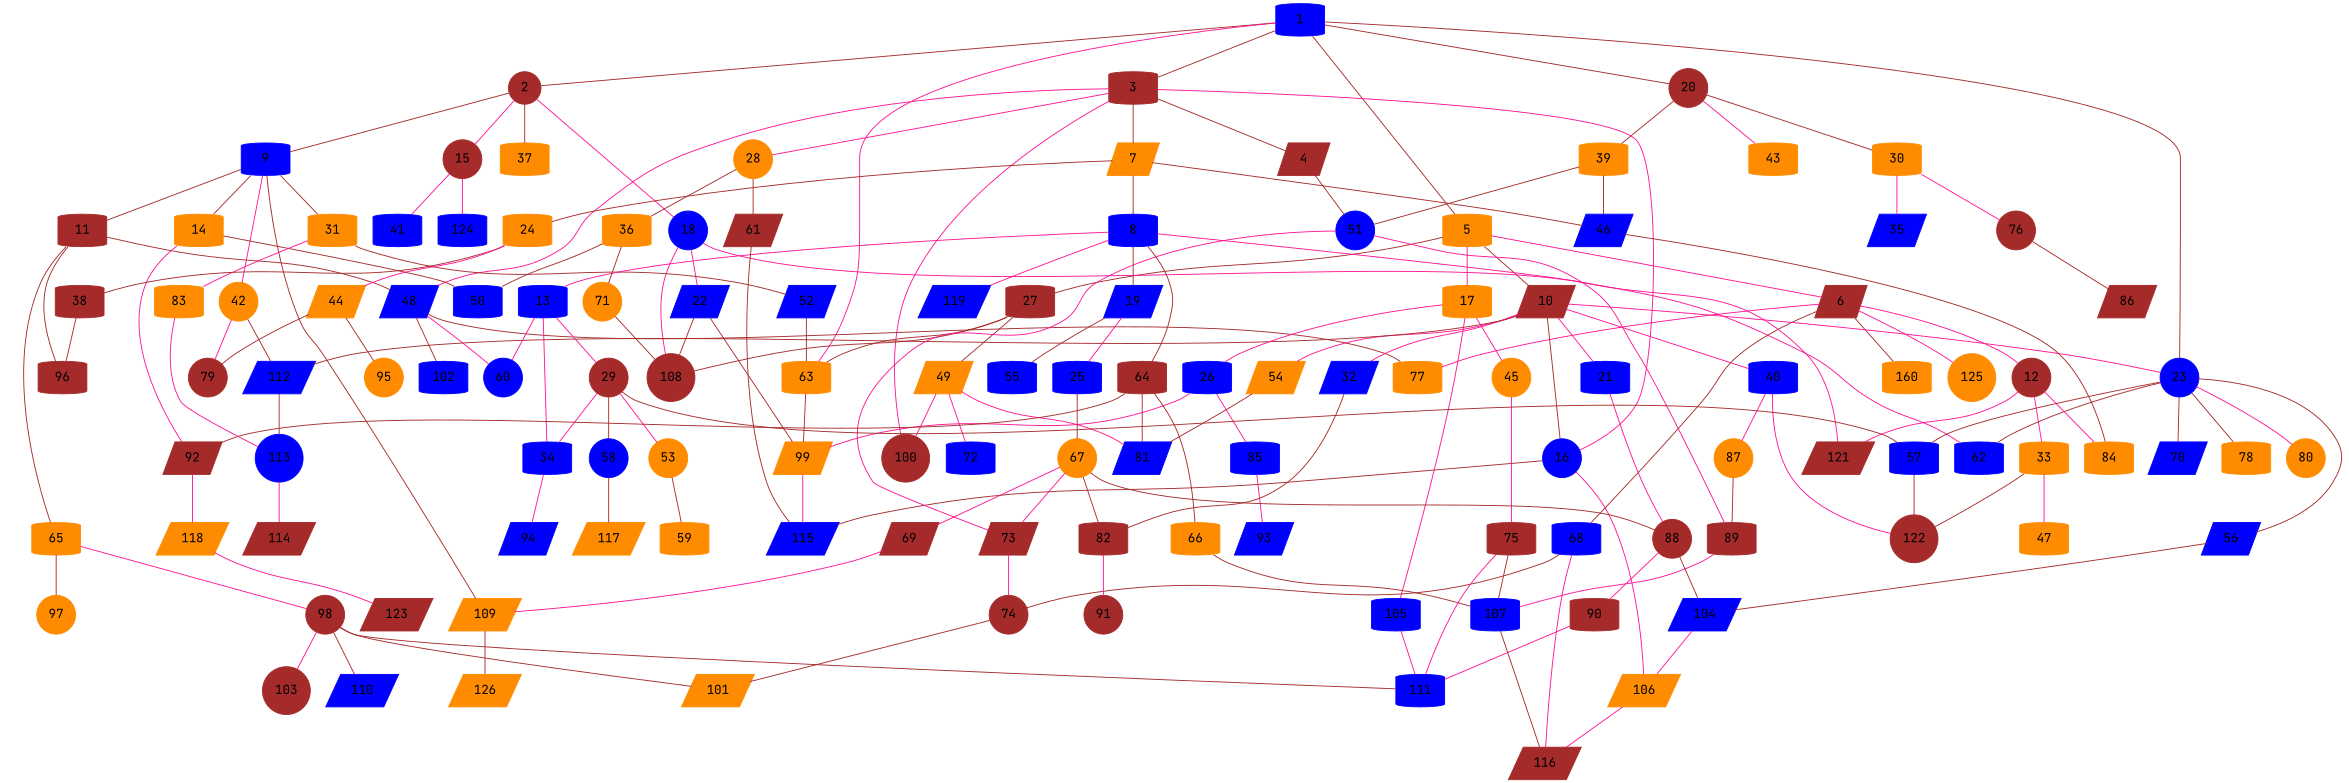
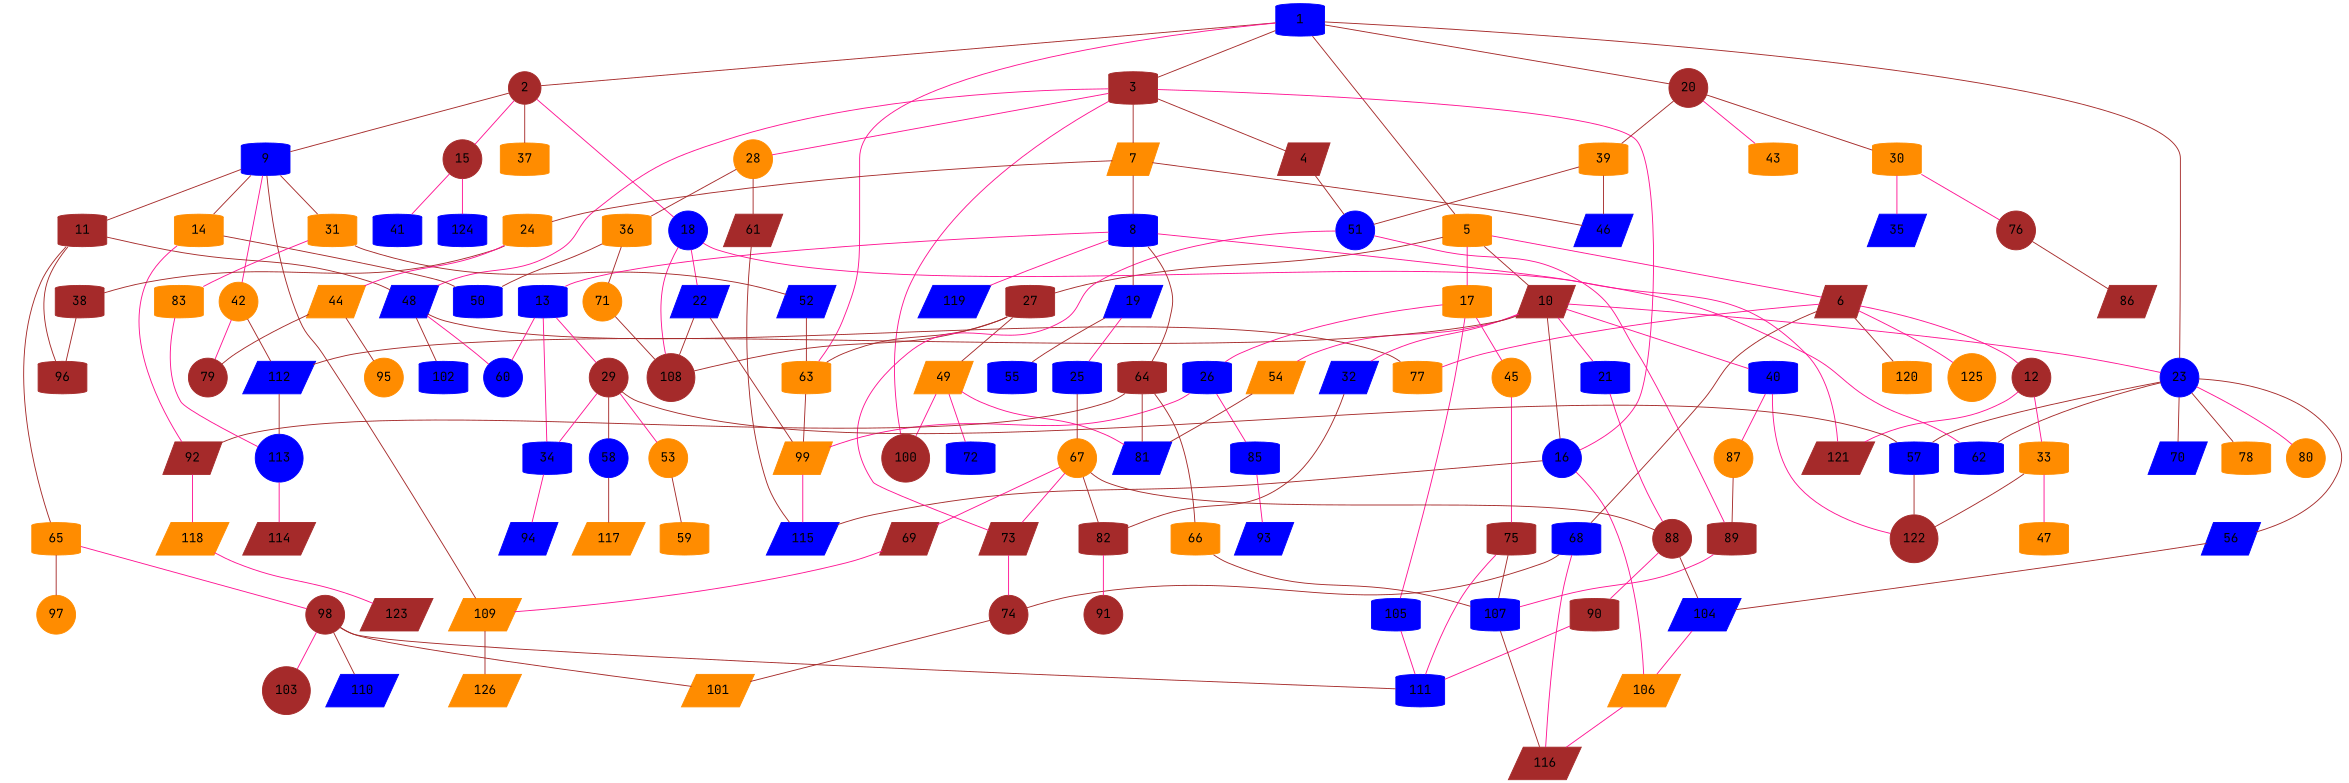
  graph {
    fontname="JetBrains Mono"
    node [color=blue fontname="JetBrains Mono" shape=cylinder style=filled]
    edge [color=brown fontname="JetBrains Mono"]
    2 [color=brown shape=circle]
    1
    3 [color=brown]
    5 [color=darkorange]
    20 [color=brown shape=circle]
    23 [shape=circle]
    63 [color=darkorange]
    9
    15 [color=brown shape=circle]
    18 [shape=circle]
    37 [color=darkorange]
    4 [color=brown shape=parallelogram]
    7 [color=darkorange shape=parallelogram]
    16 [shape=circle]
    28 [color=darkorange shape=circle]
    48 [shape=parallelogram]
    100 [color=brown shape=circle]
    6 [color=brown shape=parallelogram]
    10 [color=brown shape=parallelogram]
    17 [color=darkorange]
    27 [color=brown]
    30 [color=darkorange]
    39 [color=darkorange]
    43 [color=darkorange]
    62
    56 [shape=parallelogram]
    57
    70 [shape=parallelogram]
    78 [color=darkorange]
    80 [color=darkorange shape=circle]
    99 [color=darkorange shape=parallelogram]
    11 [color=brown]
    14 [color=darkorange]
    31 [color=darkorange]
    42 [color=darkorange shape=circle]
    109 [color=darkorange shape=parallelogram]
    41
    124
    22 [shape=parallelogram]
    108 [color=brown shape=circle]
    51 [shape=circle]
    8
    24 [color=darkorange]
    46 [shape=parallelogram]
    106 [color=darkorange shape=parallelogram]
    115 [shape=parallelogram]
    36 [color=darkorange]
    61 [color=brown shape=parallelogram]
    77 [color=darkorange]
    60 [shape=circle]
    102
    73 [color=brown shape=parallelogram]
    89 [color=brown]
    12 [color=brown shape=circle]
    68
-   120 [color=darkorange label=160]
+   120 [color=darkorange]
    125 [color=darkorange shape=circle]
    21
    32 [shape=parallelogram]
    40
    54 [color=darkorange shape=parallelogram]
    112 [shape=parallelogram]
    26
    45 [color=darkorange shape=circle]
    105
    49 [color=darkorange shape=parallelogram]
    121 [color=brown shape=parallelogram]
    33 [color=darkorange]
-   84 [color=darkorange]
    74 [color=brown shape=circle]
    116 [color=brown shape=parallelogram]
    13
    19 [shape=parallelogram]
    64 [color=brown]
    119 [shape=parallelogram]
    38 [color=brown]
    44 [color=darkorange shape=parallelogram]
    29 [color=brown shape=circle]
    34
    25
    55
    92 [color=brown shape=parallelogram]
    81 [shape=parallelogram]
    66 [color=darkorange]
    65 [color=darkorange]
    96 [color=brown]
    50
    52 [shape=parallelogram]
    83 [color=darkorange]
    79 [color=brown shape=circle]
    126 [color=darkorange shape=parallelogram]
    88 [color=brown shape=circle]
    82 [color=brown]
    122 [color=brown shape=circle]
    87 [color=darkorange shape=circle]
    113 [shape=circle]
    97 [color=darkorange shape=circle]
    98 [color=brown shape=circle]
    47 [color=darkorange]
    53 [color=darkorange shape=circle]
    58 [shape=circle]
    94 [shape=parallelogram]
    118 [color=darkorange shape=parallelogram]
    85
    75 [color=brown]
    111
    67 [color=darkorange shape=circle]
    35 [shape=parallelogram]
    76 [color=brown shape=circle]
    104 [shape=parallelogram]
    90 [color=brown]
    95 [color=darkorange shape=circle]
    69 [color=brown shape=parallelogram]
    93 [shape=parallelogram]
    72
    71 [color=darkorange shape=circle]
    59 [color=darkorange]
    117 [color=darkorange shape=parallelogram]
    86 [color=brown shape=parallelogram]
    91 [color=brown shape=circle]
    107
    101 [color=darkorange shape=parallelogram]
    103 [color=brown shape=circle]
    110 [shape=parallelogram]
    114 [color=brown shape=parallelogram]
    123 [color=brown shape=parallelogram]
    2 -- 9
    2 -- 15 [color=deeppink]
    2 -- 18 [color=deeppink]
    2 -- 37
    1 -- 2
    1 -- 3
    1 -- 5
    1 -- 20
    1 -- 23
    1 -- 63 [color=deeppink]
    3 -- 4
    3 -- 7
    3 -- 16 [color=deeppink]
    3 -- 28 [color=deeppink]
    3 -- 48 [color=deeppink]
    3 -- 100 [color=deeppink]
    5 -- 6 [color=deeppink]
    5 -- 10
    5 -- 17 [color=deeppink]
    5 -- 27
    20 -- 30
    20 -- 39
    20 -- 43 [color=deeppink]
    23 -- 62
    23 -- 56
    23 -- 57
    23 -- 70
    23 -- 78
    23 -- 80 [color=deeppink]
    63 -- 99
    9 -- 11
    9 -- 14
    9 -- 31
    9 -- 42 [color=deeppink]
    9 -- 109
    15 -- 41 [color=deeppink]
    15 -- 124 [color=deeppink]
    18 -- 62 [color=deeppink]
    18 -- 22 [color=deeppink]
    18 -- 108 [color=deeppink]
    4 -- 51
    7 -- 8
    7 -- 24
    7 -- 46
    16 -- 106 [color=deeppink]
    16 -- 115
    28 -- 36
    28 -- 61
    48 -- 77
    48 -- 60 [color=deeppink]
    48 -- 102
    6 -- 77 [color=deeppink]
    6 -- 12 [color=deeppink]
    6 -- 68
    6 -- 120
    6 -- 125 [color=deeppink]
    10 -- 23 [color=deeppink]
    10 -- 16
    10 -- 21 [color=deeppink]
    10 -- 32 [color=deeppink]
    10 -- 40 [color=deeppink]
    10 -- 54 [color=deeppink]
    10 -- 112
    17 -- 26 [color=deeppink]
    17 -- 45 [color=deeppink]
    17 -- 105 [color=deeppink]
    27 -- 63
    27 -- 108
    27 -- 49
    30 -- 35 [color=deeppink]
    30 -- 76 [color=deeppink]
    39 -- 51
    39 -- 46
    56 -- 104
    57 -- 122
    99 -- 115 [color=deeppink]
    11 -- 48
    11 -- 65
    11 -- 96
    14 -- 92 [color=deeppink]
    14 -- 50
    31 -- 52
    31 -- 83 [color=deeppink]
    42 -- 112
    42 -- 79 [color=deeppink]
    109 -- 126
    22 -- 99
    22 -- 108
    51 -- 73 [color=deeppink]
    51 -- 89 [color=deeppink]
    8 -- 121 [color=deeppink]
    8 -- 13 [color=deeppink]
    8 -- 19
    8 -- 64
    8 -- 119 [color=deeppink]
    24 -- 38
    24 -- 44 [color=deeppink]
-   46 -- 84
    106 -- 116 [color=deeppink]
    36 -- 50
    36 -- 71
    61 -- 115
    73 -- 74 [color=deeppink]
    89 -- 107 [color=deeppink]
    12 -- 121 [color=deeppink]
    12 -- 33 [color=deeppink]
-   12 -- 84 [color=deeppink]
    68 -- 74
    68 -- 116 [color=deeppink]
    21 -- 88 [color=deeppink]
    32 -- 82
    40 -- 122 [color=deeppink]
    40 -- 87 [color=deeppink]
    54 -- 81
    112 -- 113
    26 -- 99 [color=deeppink]
    26 -- 85 [color=deeppink]
    45 -- 75 [color=deeppink]
    105 -- 111 [color=deeppink]
    49 -- 100 [color=deeppink]
    49 -- 81 [color=deeppink]
    49 -- 72 [color=deeppink]
    33 -- 122
    33 -- 47 [color=deeppink]
    74 -- 101
    13 -- 60 [color=deeppink]
    13 -- 29 [color=deeppink]
    13 -- 34 [color=deeppink]
    19 -- 25 [color=deeppink]
    19 -- 55
    64 -- 92
    64 -- 81
    64 -- 66
    38 -- 96
    44 -- 79
    44 -- 95
    29 -- 57
    29 -- 34 [color=deeppink]
    29 -- 53 [color=deeppink]
    29 -- 58
    34 -- 94 [color=deeppink]
    25 -- 67
    92 -- 118 [color=deeppink]
    66 -- 107
    65 -- 97
    65 -- 98 [color=deeppink]
    52 -- 63
    83 -- 113 [color=deeppink]
    88 -- 104
    88 -- 90 [color=deeppink]
    82 -- 91 [color=deeppink]
    87 -- 89
    113 -- 114 [color=deeppink]
    98 -- 111
    98 -- 101
    98 -- 103 [color=deeppink]
    98 -- 110
    53 -- 59
    58 -- 117
    118 -- 123 [color=deeppink]
    85 -- 93 [color=deeppink]
    75 -- 111 [color=deeppink]
    75 -- 107
    67 -- 73 [color=deeppink]
    67 -- 88
    67 -- 82
    67 -- 69 [color=deeppink]
    76 -- 86
    104 -- 106 [color=deeppink]
    90 -- 111 [color=deeppink]
    69 -- 109 [color=deeppink]
    71 -- 108
    107 -- 116
  }
